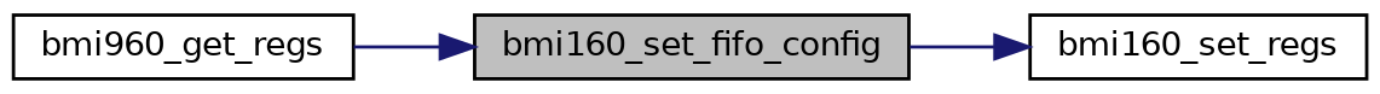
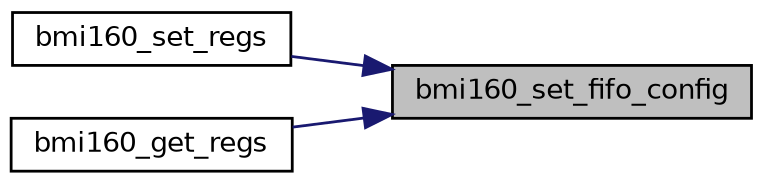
  digraph {
    rankdir=LR
    node [color=black fillcolor=white fontname=Helvetica fontsize=10 shape=record style=filled]
    edge [color=midnightblue fontname=Helvetica fontsize=10 labelfontname=Helvetica labelfontsize=10 style=solid]
    n1 [fillcolor=grey75 fontcolor=black height=0.2 label=bmi160_set_fifo_config width=0.4]
    n2 [height=0.2 label=bmi160_set_regs width=0.4]
-   n3 [height=0.2 label=bmi960_get_regs width=0.4]
-   n1 -> n2
+   n3 [height=0.2 label=bmi160_get_regs width=0.4]
+   n2 -> n1
    n3 -> n1
  }
